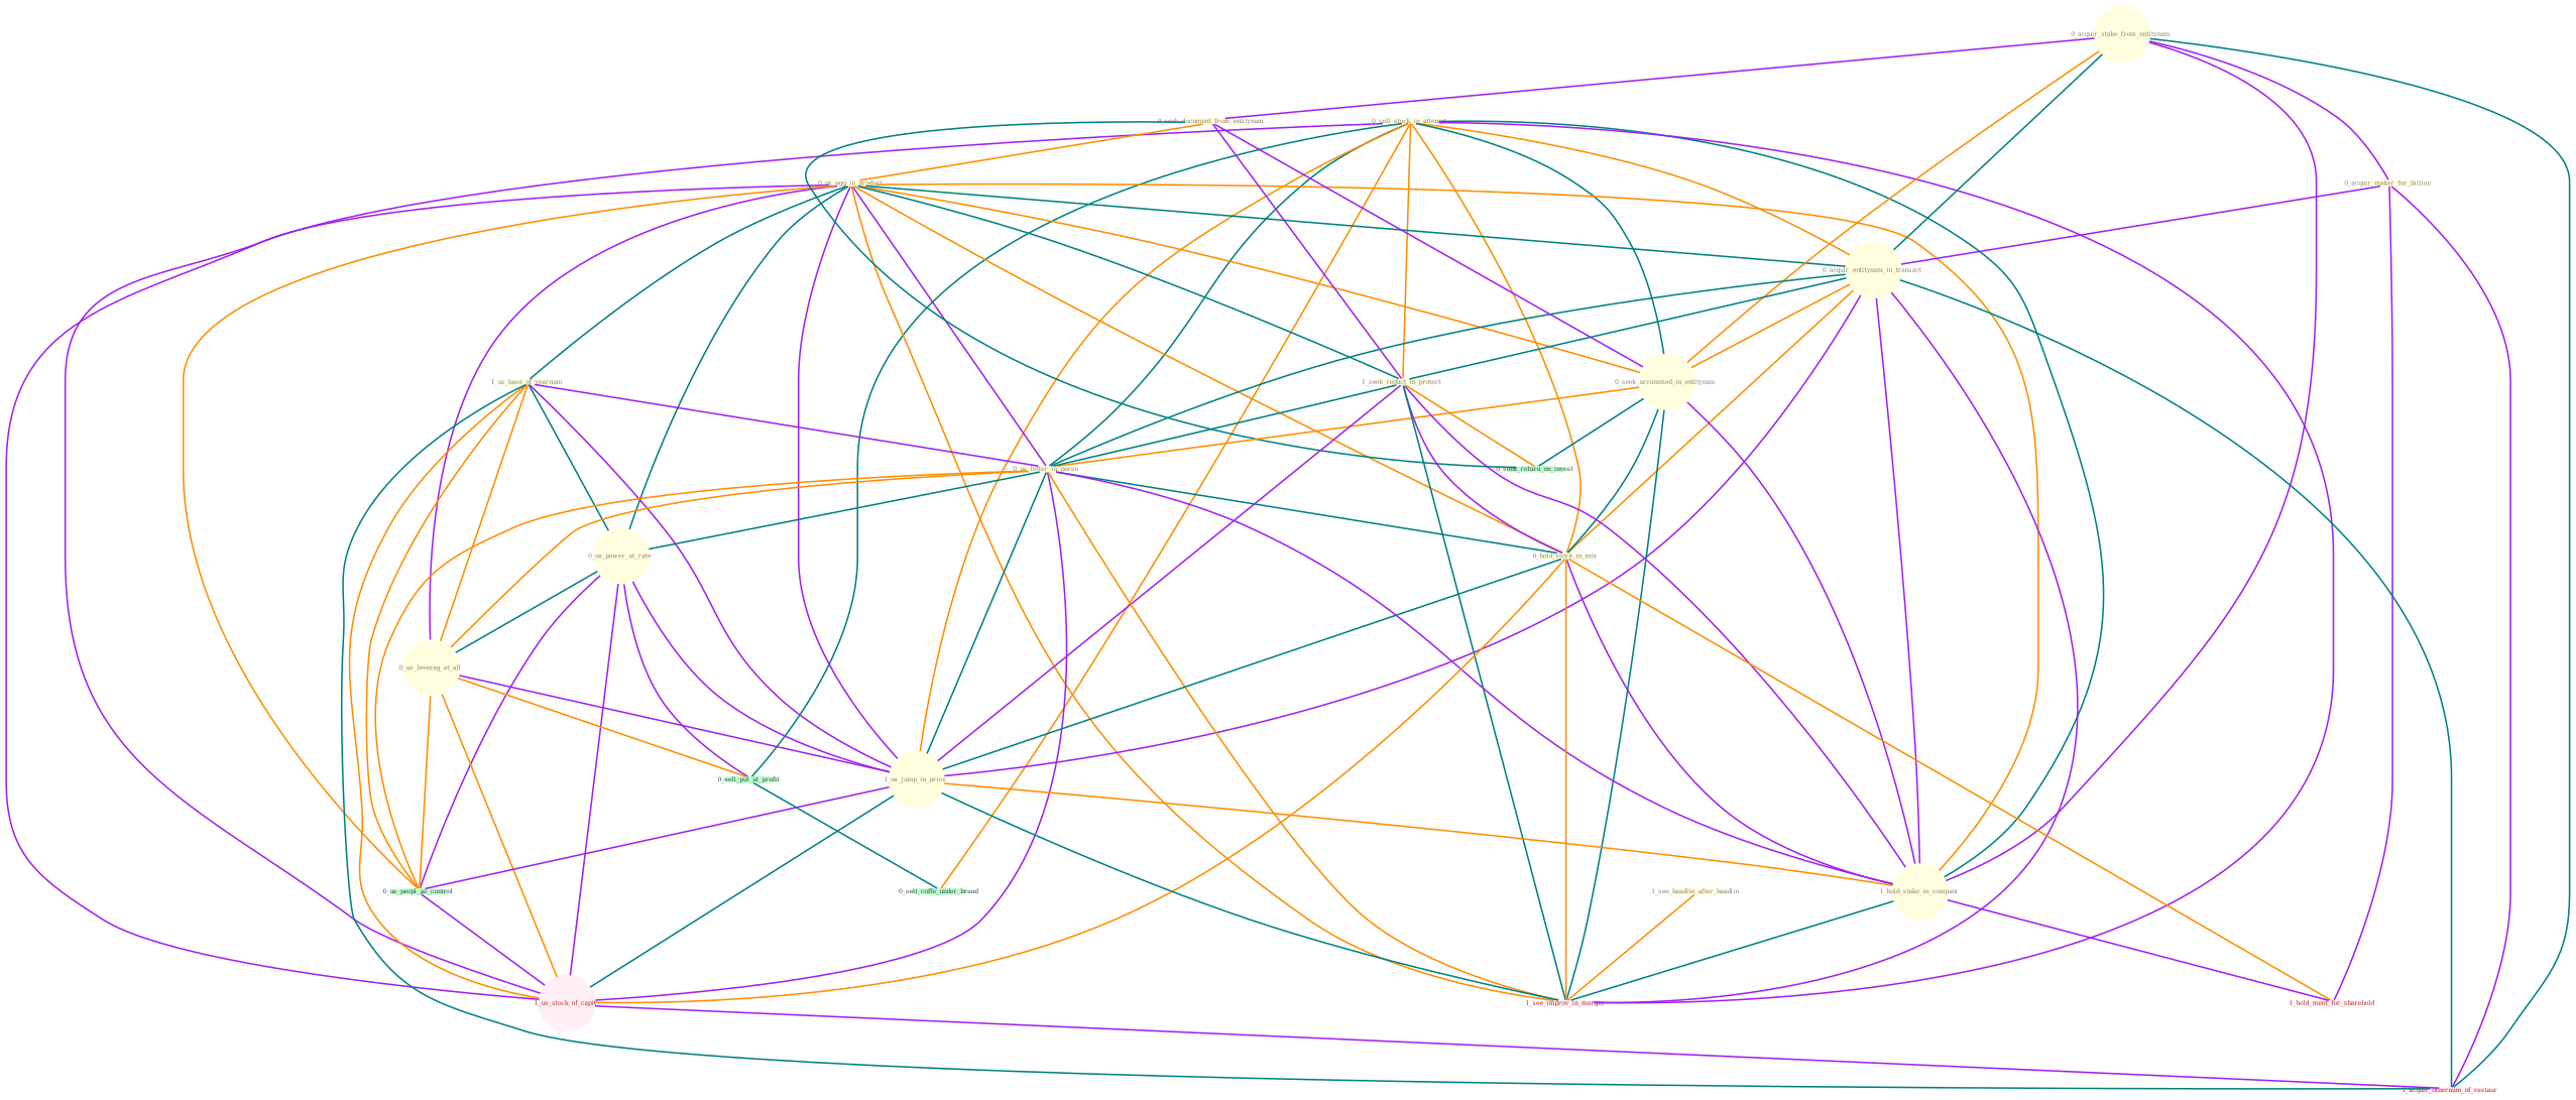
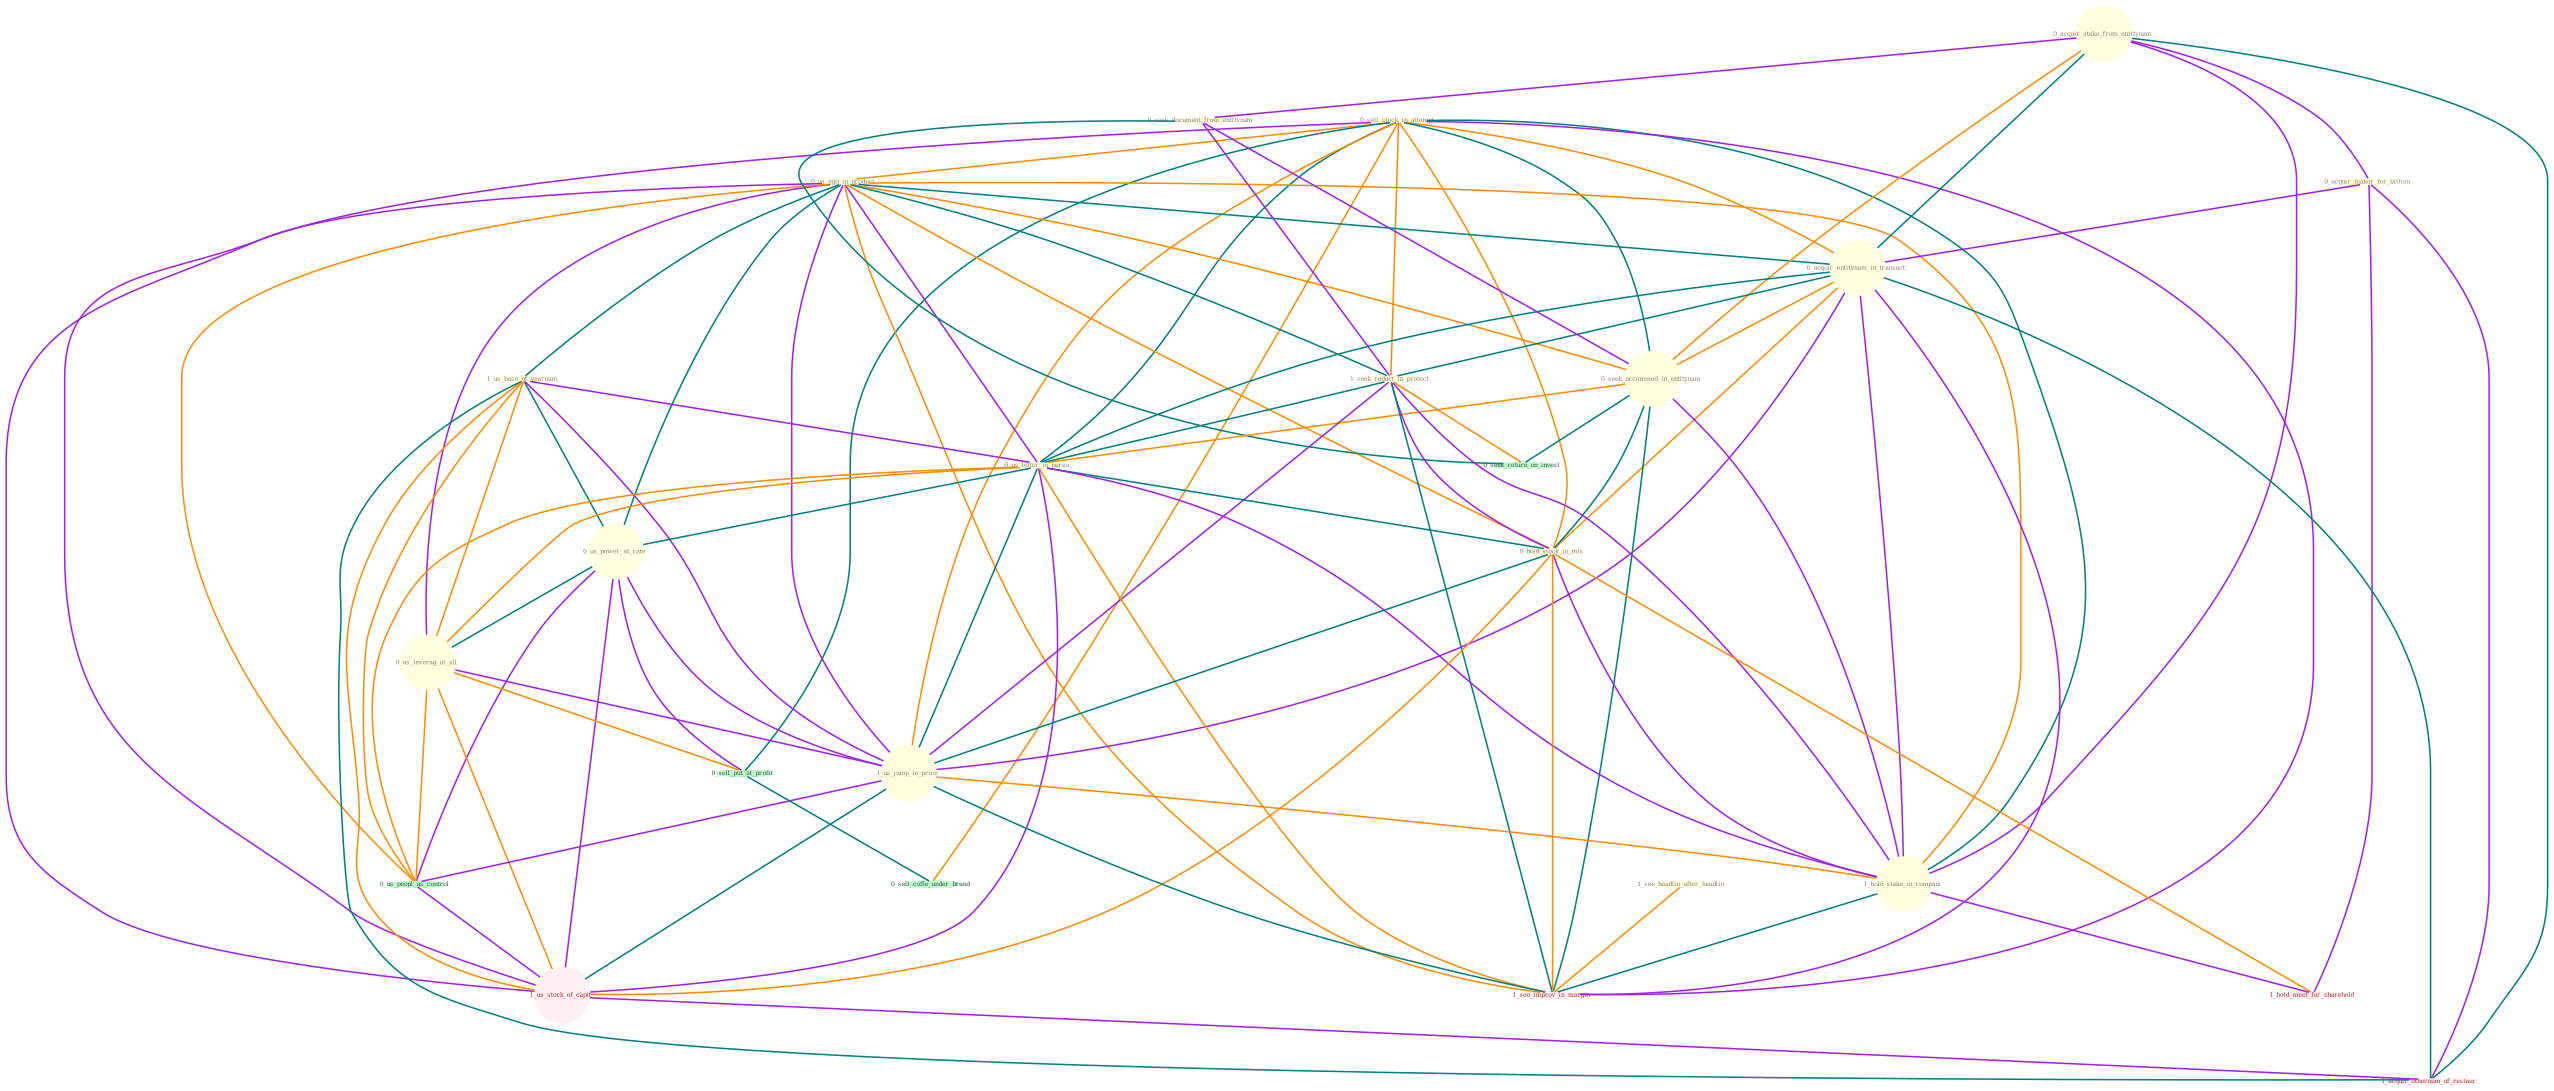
  graph {
    node [color="#ffffe0" fixedsize=true fontcolor="#8b7d6b" fontsize=4 shape=ellipse style=filled]
    edge [color=purple w=1]
    "0_sell_stock_in_attempt " [height=.06 shape=house width=.5]
    "0_us_egg_in_product " [height=.06 width=.5]
    "0_acquir_stake_from_entitynam " [height=.06 shape=circle width=.5]
    "0_acquir_maker_for_billion " [height=.06 width=.5]
    "1_us_base_of_yearnum " [height=.06 shape=house width=.5]
    "0_acquir_entitynam_in_transact " [height=.06 shape=circle width=.5]
    "0_seek_document_from_entitynam " [height=.06 width=.5]
    "0_seek_accommod_in_entitynam " [height=.06 shape=circle width=.5]
    "1_seek_reduct_in_protect " [height=.06 width=.5]
    "0_us_letter_in_pursu " [height=.06 width=.5]
    "0_hold_stock_in_mix " [height=.06 width=.5]
    "1_see_headlin_after_headlin " [height=.06 width=.5]
    "0_us_power_at_rate " [height=.06 shape=circle width=.5]
    "0_us_leverag_at_all " [height=.06 shape=circle width=.5]
    "1_us_jump_in_price " [height=.06 shape=circle width=.5]
    "1_hold_stake_in_compani " [height=.06 shape=circle width=.5]
    "1_us_stock_of_capit " [color="#fff0f5" fontcolor="#b22222" height=.06 shape=circle width=.5]
    "1_see_improv_in_margin " [color="#fff0f5" fontcolor="#b22222" height=.06 width=.5]
    "1_hold_meet_for_sharehold " [color="#fff0f5" fontcolor="#b22222" height=.06 shape=house width=.5]
    "1_acquir_othernum_of_restaur " [color="#fff0f5" fontcolor="#b22222" height=.06 shape=house width=.5]
    "0_sell_put_at_profit " [color="#BDFCC9" fontcolor="#2f4f4f" height=.06 width=.5]
    "0_sell_coffe_under_brand " [color="#BDFCC9" fontcolor="#2f4f4f" height=.06 width=.5]
    "0_us_peopl_as_control " [color="#BDFCC9" fontcolor="#2f4f4f" height=.06 shape=house width=.5]
    "0_seek_return_on_invest " [color="#BDFCC9" fontcolor="#2f4f4f" height=.06 shape=house width=.5]
    subgraph sub_1 {
      "0_sell_stock_in_attempt "
      "0_us_egg_in_product "
      "0_acquir_stake_from_entitynam "
      "0_acquir_maker_for_billion "
      "1_us_base_of_yearnum "
      "0_acquir_entitynam_in_transact "
      "0_seek_document_from_entitynam "
      "0_seek_accommod_in_entitynam "
      "1_seek_reduct_in_protect "
      "0_us_letter_in_pursu "
      "0_hold_stock_in_mix "
      "1_see_headlin_after_headlin "
      "0_us_power_at_rate "
      "0_us_leverag_at_all "
      "1_us_jump_in_price "
      "1_hold_stake_in_compani "
    }
    subgraph sub_2 {
      "1_us_stock_of_capit "
      "1_see_improv_in_margin "
      "1_hold_meet_for_sharehold "
      "1_acquir_othernum_of_restaur "
    }
-   "0_seek_document_from_entitynam " -- "0_us_egg_in_product " [color=darkorange]
+   "0_sell_stock_in_attempt " -- "0_us_egg_in_product " [color=darkorange]
    "0_sell_stock_in_attempt " -- "0_acquir_entitynam_in_transact " [color=darkorange]
    "0_sell_stock_in_attempt " -- "0_seek_accommod_in_entitynam " [color=teal]
    "0_sell_stock_in_attempt " -- "1_seek_reduct_in_protect " [color=darkorange]
    "0_sell_stock_in_attempt " -- "0_us_letter_in_pursu " [color=teal]
    "0_sell_stock_in_attempt " -- "0_hold_stock_in_mix " [color=darkorange w=2]
    "0_sell_stock_in_attempt " -- "1_us_jump_in_price " [color=darkorange]
    "0_sell_stock_in_attempt " -- "1_hold_stake_in_compani " [color=teal]
    "0_sell_stock_in_attempt " -- "1_us_stock_of_capit "
    "0_sell_stock_in_attempt " -- "1_see_improv_in_margin "
    "0_sell_stock_in_attempt " -- "0_sell_put_at_profit " [color=teal]
    "0_sell_stock_in_attempt " -- "0_sell_coffe_under_brand " [color=darkorange]
    "0_us_egg_in_product " -- "1_us_base_of_yearnum " [color=teal]
    "0_us_egg_in_product " -- "0_acquir_entitynam_in_transact " [color=teal]
    "0_us_egg_in_product " -- "0_seek_accommod_in_entitynam " [color=darkorange]
    "0_us_egg_in_product " -- "1_seek_reduct_in_protect " [color=teal]
    "0_us_egg_in_product " -- "0_us_letter_in_pursu " [w=2]
    "0_us_egg_in_product " -- "0_hold_stock_in_mix " [color=darkorange]
    "0_us_egg_in_product " -- "0_us_power_at_rate " [color=teal]
    "0_us_egg_in_product " -- "0_us_leverag_at_all "
    "0_us_egg_in_product " -- "1_us_jump_in_price " [w=2]
    "0_us_egg_in_product " -- "1_hold_stake_in_compani " [color=darkorange]
    "0_us_egg_in_product " -- "1_us_stock_of_capit "
    "0_us_egg_in_product " -- "1_see_improv_in_margin " [color=darkorange]
    "0_us_egg_in_product " -- "0_us_peopl_as_control " [color=darkorange]
    "0_acquir_stake_from_entitynam " -- "0_acquir_maker_for_billion "
    "0_acquir_stake_from_entitynam " -- "0_acquir_entitynam_in_transact " [color=teal]
    "0_acquir_stake_from_entitynam " -- "0_seek_document_from_entitynam " [w=2]
    "0_acquir_stake_from_entitynam " -- "0_seek_accommod_in_entitynam " [color=darkorange]
    "0_acquir_stake_from_entitynam " -- "1_hold_stake_in_compani "
    "0_acquir_stake_from_entitynam " -- "1_acquir_othernum_of_restaur " [color=teal]
    "0_acquir_maker_for_billion " -- "0_acquir_entitynam_in_transact "
    "0_acquir_maker_for_billion " -- "1_hold_meet_for_sharehold "
    "0_acquir_maker_for_billion " -- "1_acquir_othernum_of_restaur "
    "1_us_base_of_yearnum " -- "0_us_letter_in_pursu "
    "1_us_base_of_yearnum " -- "0_us_power_at_rate " [color=teal]
    "1_us_base_of_yearnum " -- "0_us_leverag_at_all " [color=darkorange]
    "1_us_base_of_yearnum " -- "1_us_jump_in_price "
    "1_us_base_of_yearnum " -- "1_us_stock_of_capit " [color=darkorange w=2]
    "1_us_base_of_yearnum " -- "1_acquir_othernum_of_restaur " [color=teal]
    "1_us_base_of_yearnum " -- "0_us_peopl_as_control " [color=darkorange]
    "0_acquir_entitynam_in_transact " -- "0_seek_accommod_in_entitynam " [color=darkorange]
    "0_acquir_entitynam_in_transact " -- "1_seek_reduct_in_protect " [color=teal]
    "0_acquir_entitynam_in_transact " -- "0_us_letter_in_pursu " [color=teal]
    "0_acquir_entitynam_in_transact " -- "0_hold_stock_in_mix " [color=darkorange]
    "0_acquir_entitynam_in_transact " -- "1_us_jump_in_price "
    "0_acquir_entitynam_in_transact " -- "1_hold_stake_in_compani "
    "0_acquir_entitynam_in_transact " -- "1_see_improv_in_margin "
    "0_acquir_entitynam_in_transact " -- "1_acquir_othernum_of_restaur " [color=teal]
    "0_seek_document_from_entitynam " -- "0_seek_accommod_in_entitynam " [w=2]
    "0_seek_document_from_entitynam " -- "1_seek_reduct_in_protect "
    "0_seek_document_from_entitynam " -- "0_seek_return_on_invest " [color=teal]
    "0_seek_accommod_in_entitynam " -- "0_us_letter_in_pursu " [color=darkorange]
    "0_seek_accommod_in_entitynam " -- "0_hold_stock_in_mix " [color=teal]
    "0_seek_accommod_in_entitynam " -- "1_hold_stake_in_compani "
    "0_seek_accommod_in_entitynam " -- "1_see_improv_in_margin " [color=teal]
    "0_seek_accommod_in_entitynam " -- "0_seek_return_on_invest " [color=teal]
    "1_seek_reduct_in_protect " -- "0_us_letter_in_pursu " [color=teal]
    "1_seek_reduct_in_protect " -- "0_hold_stock_in_mix "
    "1_seek_reduct_in_protect " -- "1_us_jump_in_price "
    "1_seek_reduct_in_protect " -- "1_hold_stake_in_compani "
    "1_seek_reduct_in_protect " -- "1_see_improv_in_margin " [color=teal]
    "1_seek_reduct_in_protect " -- "0_seek_return_on_invest " [color=darkorange]
    "0_us_letter_in_pursu " -- "0_hold_stock_in_mix " [color=teal]
    "0_us_letter_in_pursu " -- "0_us_power_at_rate " [color=teal]
    "0_us_letter_in_pursu " -- "0_us_leverag_at_all " [color=darkorange]
    "0_us_letter_in_pursu " -- "1_us_jump_in_price " [color=teal w=2]
    "0_us_letter_in_pursu " -- "1_hold_stake_in_compani "
    "0_us_letter_in_pursu " -- "1_us_stock_of_capit "
    "0_us_letter_in_pursu " -- "1_see_improv_in_margin " [color=darkorange]
    "0_us_letter_in_pursu " -- "0_us_peopl_as_control " [color=darkorange]
    "0_hold_stock_in_mix " -- "1_us_jump_in_price " [color=teal]
    "0_hold_stock_in_mix " -- "1_hold_stake_in_compani " [w=2]
    "0_hold_stock_in_mix " -- "1_us_stock_of_capit " [color=darkorange]
    "0_hold_stock_in_mix " -- "1_see_improv_in_margin " [color=darkorange]
    "0_hold_stock_in_mix " -- "1_hold_meet_for_sharehold " [color=darkorange]
    "1_see_headlin_after_headlin " -- "1_see_improv_in_margin " [color=darkorange]
    "0_us_power_at_rate " -- "0_us_leverag_at_all " [color=teal w=2]
    "0_us_power_at_rate " -- "1_us_jump_in_price "
    "0_us_power_at_rate " -- "1_us_stock_of_capit "
    "0_us_power_at_rate " -- "0_sell_put_at_profit "
    "0_us_power_at_rate " -- "0_us_peopl_as_control "
    "0_us_leverag_at_all " -- "1_us_jump_in_price "
    "0_us_leverag_at_all " -- "1_us_stock_of_capit " [color=darkorange]
    "0_us_leverag_at_all " -- "0_sell_put_at_profit " [color=darkorange]
    "0_us_leverag_at_all " -- "0_us_peopl_as_control " [color=darkorange]
    "1_us_jump_in_price " -- "1_hold_stake_in_compani " [color=darkorange]
    "1_us_jump_in_price " -- "1_us_stock_of_capit " [color=teal]
    "1_us_jump_in_price " -- "1_see_improv_in_margin " [color=teal]
    "1_us_jump_in_price " -- "0_us_peopl_as_control "
    "1_hold_stake_in_compani " -- "1_see_improv_in_margin " [color=teal]
    "1_hold_stake_in_compani " -- "1_hold_meet_for_sharehold "
    "1_us_stock_of_capit " -- "1_acquir_othernum_of_restaur "
    "0_sell_put_at_profit " -- "0_sell_coffe_under_brand " [color=teal]
    "0_us_peopl_as_control " -- "1_us_stock_of_capit "
  }
